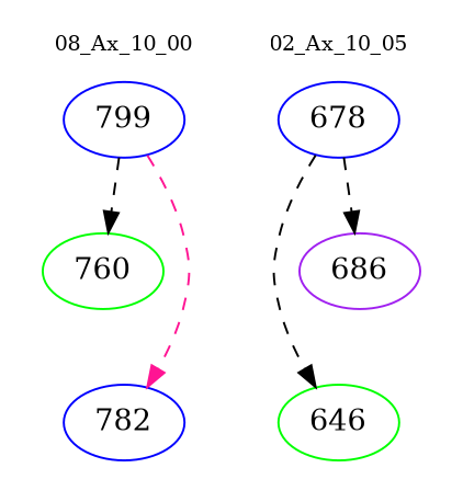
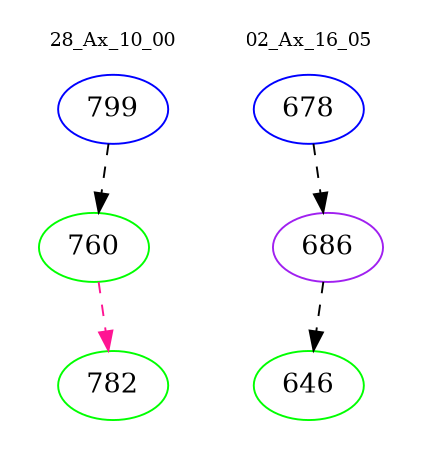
  digraph {
    node [color=blue]
    edge [color=black style=dashed]
    n1 [label=799]
    n2 [color=green label=760]
-   n3 [label=782]
+   n3 [color=green label=782]
    n4 [label=678]
    n5 [color=green label=646]
    n6 [color=purple label=686]
    subgraph cluster_1 {
      color=white
      fontsize=10
-     label="08_Ax_10_00"
+     label="28_Ax_10_00"
      n1
      n2
      n3
    }
    subgraph cluster_2 {
      color=white
      fontsize=10
-     label="02_Ax_10_05"
+     label="02_Ax_16_05"
      n4
      n5
      n6
    }
    n1 -> n2
-   n1 -> n3 [color=deeppink]
-   n4 -> n5
+   n2 -> n3 [color=deeppink]
+   n6 -> n5
    n4 -> n6
  }
